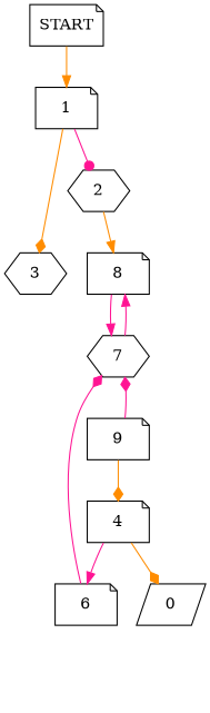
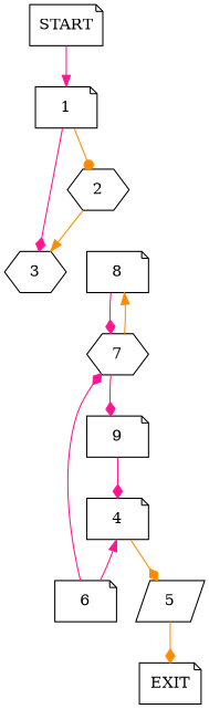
  digraph {
    node [shape=note]
    edge [arrowhead=diamond color=deeppink]
    n1 [label=START]
    1
    2 [shape=hexagon]
    3 [shape=hexagon]
-   5 [shape=parallelogram label=0]
+   n5 [label=EXIT]
+   5 [shape=parallelogram]
    4
    6
    7 [shape=hexagon]
    8
    9
-   n1 -> 1 [arrowhead=normal color=darkorange]
-   1 -> 2 [arrowhead=dot]
-   1 -> 3 [color=darkorange]
-   2 -> 8 [arrowhead=normal color=darkorange]
+   n1 -> 1 [arrowhead=normal]
+   1 -> 2 [arrowhead=dot color=darkorange]
+   1 -> 3
+   2 -> 3 [arrowhead=normal color=darkorange]
+   5 -> n5 [color=darkorange]
    4 -> 5 [color=darkorange]
-   4 -> 6 [arrowhead=normal]
+   6 -> 4 [arrowhead=normal]
    6 -> 7
-   7 -> 8 [arrowhead=normal]
-   9 -> 7
-   8 -> 7 [arrowhead=normal]
-   9 -> 4 [color=darkorange]
+   7 -> 8 [arrowhead=normal color=darkorange]
+   7 -> 9
+   8 -> 7
+   9 -> 4
  }
